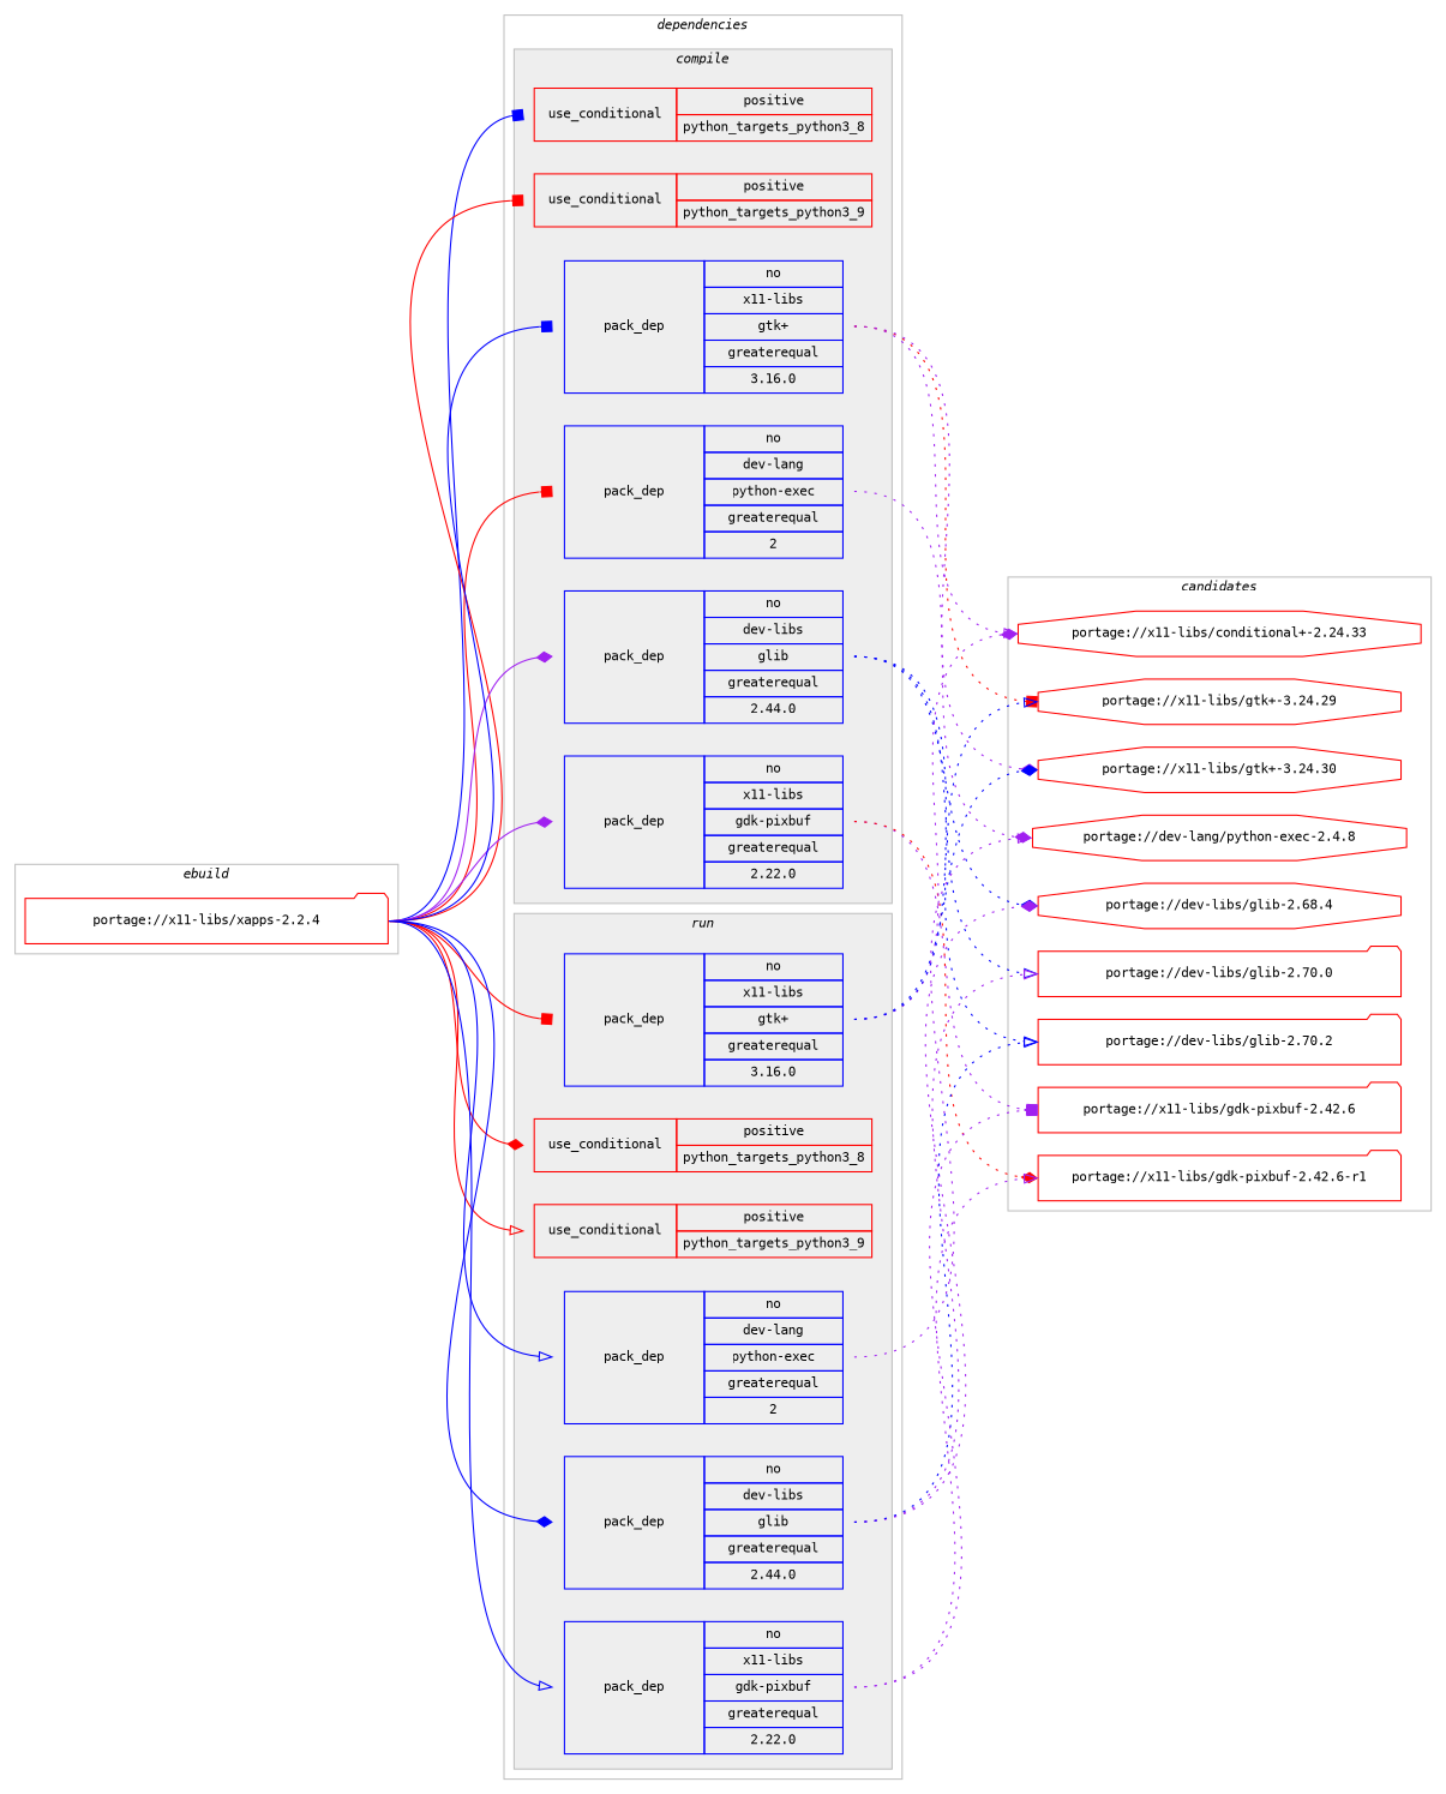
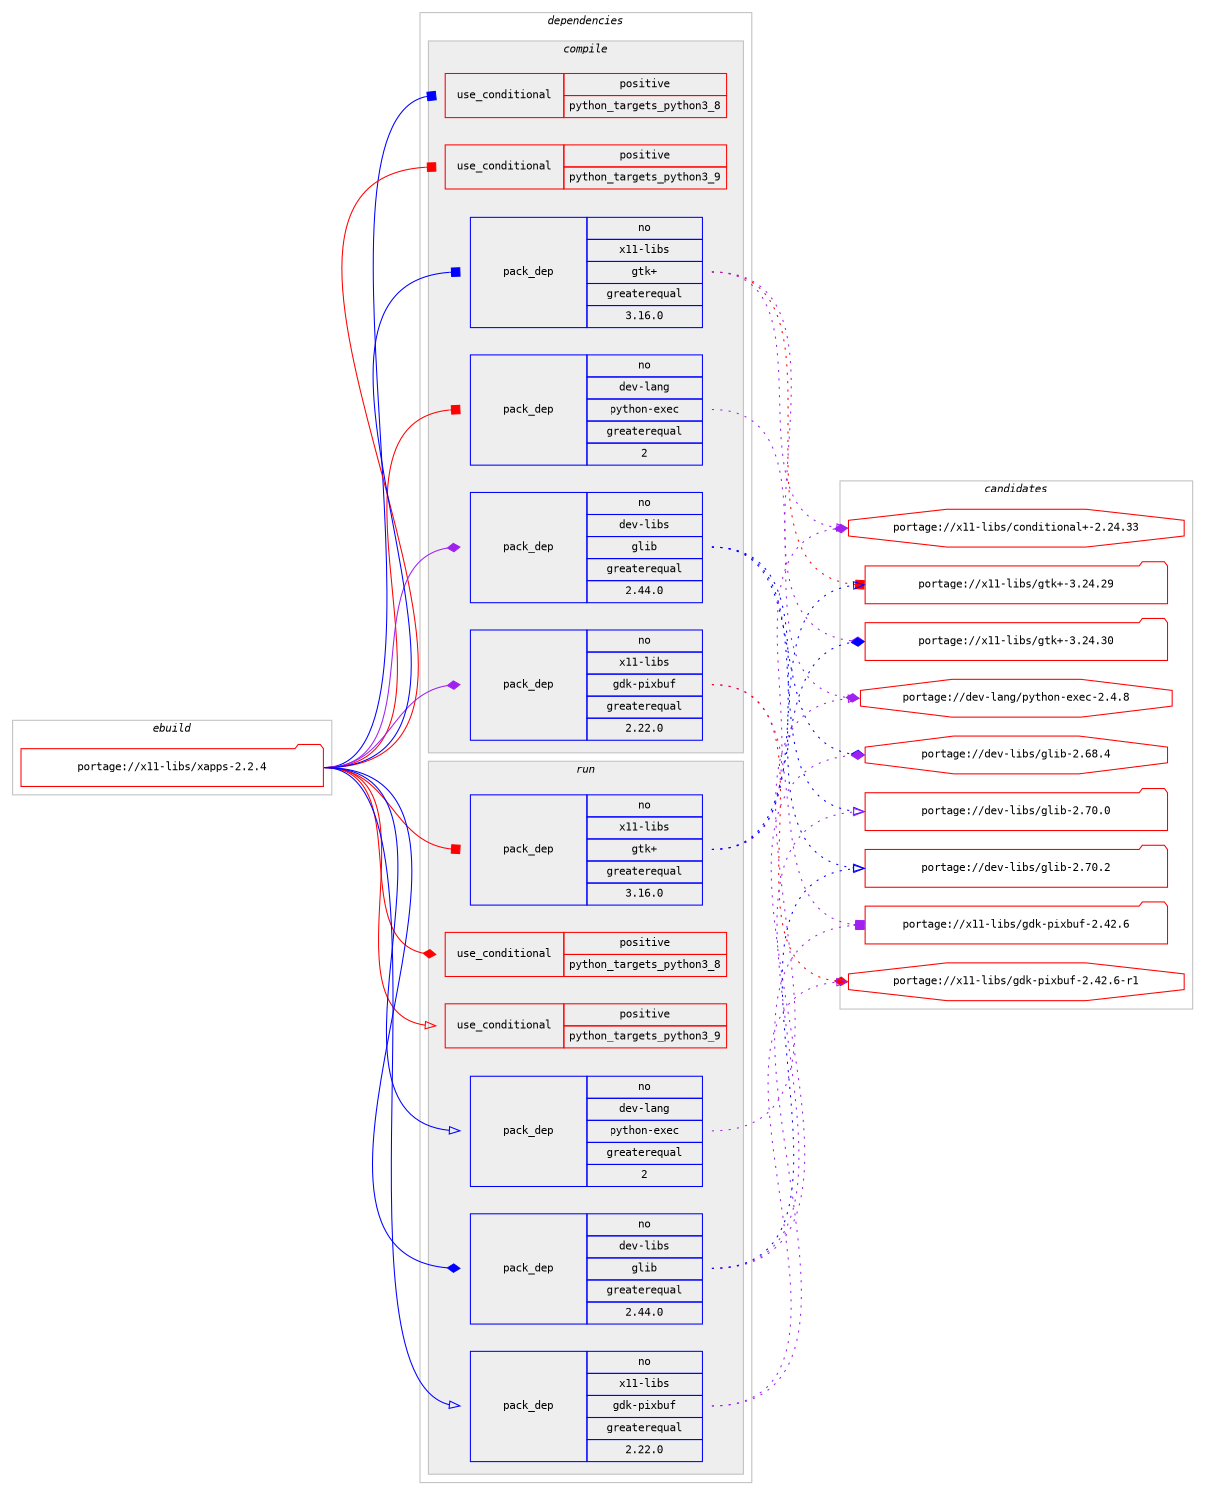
  digraph {
    compound=true
    concentrate=true
    fontname="DejaVu Sans Mono"
    fontsize=10
    newrank=true
    rankdir=LR
    ranksep=1.5
    node [color=red fontname="DejaVu Sans Mono" fontsize=10 shape=none]
    edge [arrowhead=diamond color=purple fontname="DejaVu Sans Mono" headport=w style=dotted tailport=e weight=100]
    n1 [label="portage://x11-libs/xapps-2.2.4" shape=folder width=4]
    n2 [label=<<TABLE BORDER="0" CELLBORDER="1" CELLSPACING="0" CELLPADDING="4"><TR><TD ROWSPAN="3" CELLPADDING="10">use_conditional</TD></TR><TR><TD>positive</TD></TR><TR><TD>python_targets_python3_8</TD></TR></TABLE>>]
    n3 [label=<<TABLE BORDER="0" CELLBORDER="1" CELLSPACING="0" CELLPADDING="4"><TR><TD ROWSPAN="3" CELLPADDING="10">use_conditional</TD></TR><TR><TD>positive</TD></TR><TR><TD>python_targets_python3_9</TD></TR></TABLE>>]
    n4 [color=blue label=<<TABLE BORDER="0" CELLBORDER="1" CELLSPACING="0" CELLPADDING="4" WIDTH="220"><TR><TD ROWSPAN="6" CELLPADDING="30">pack_dep</TD></TR><TR><TD WIDTH="110">no</TD></TR><TR><TD>dev-lang</TD></TR><TR><TD>python-exec</TD></TR><TR><TD>greaterequal</TD></TR><TR><TD>2</TD></TR></TABLE>>]
    n5 [color=blue label=<<TABLE BORDER="0" CELLBORDER="1" CELLSPACING="0" CELLPADDING="4" WIDTH="220"><TR><TD ROWSPAN="6" CELLPADDING="30">pack_dep</TD></TR><TR><TD WIDTH="110">no</TD></TR><TR><TD>dev-libs</TD></TR><TR><TD>glib</TD></TR><TR><TD>greaterequal</TD></TR><TR><TD>2.44.0</TD></TR></TABLE>>]
    n6 [color=blue label=<<TABLE BORDER="0" CELLBORDER="1" CELLSPACING="0" CELLPADDING="4" WIDTH="220"><TR><TD ROWSPAN="6" CELLPADDING="30">pack_dep</TD></TR><TR><TD WIDTH="110">no</TD></TR><TR><TD>x11-libs</TD></TR><TR><TD>gdk-pixbuf</TD></TR><TR><TD>greaterequal</TD></TR><TR><TD>2.22.0</TD></TR></TABLE>>]
    n7 [color=blue label=<<TABLE BORDER="0" CELLBORDER="1" CELLSPACING="0" CELLPADDING="4" WIDTH="220"><TR><TD ROWSPAN="6" CELLPADDING="30">pack_dep</TD></TR><TR><TD WIDTH="110">no</TD></TR><TR><TD>x11-libs</TD></TR><TR><TD>gtk+</TD></TR><TR><TD>greaterequal</TD></TR><TR><TD>3.16.0</TD></TR></TABLE>>]
    n8 [color=blue label=<<TABLE BORDER="0" CELLBORDER="1" CELLSPACING="0" CELLPADDING="4" WIDTH="220"><TR><TD ROWSPAN="6" CELLPADDING="30">pack_dep</TD></TR><TR><TD WIDTH="110">no</TD></TR><TR><TD>x11-libs</TD></TR><TR><TD>gtk+</TD></TR><TR><TD>greaterequal</TD></TR><TR><TD>3.16.0</TD></TR></TABLE>>]
    n9 [label=<<TABLE BORDER="0" CELLBORDER="1" CELLSPACING="0" CELLPADDING="4"><TR><TD ROWSPAN="3" CELLPADDING="10">use_conditional</TD></TR><TR><TD>positive</TD></TR><TR><TD>python_targets_python3_8</TD></TR></TABLE>>]
    n10 [label=<<TABLE BORDER="0" CELLBORDER="1" CELLSPACING="0" CELLPADDING="4"><TR><TD ROWSPAN="3" CELLPADDING="10">use_conditional</TD></TR><TR><TD>positive</TD></TR><TR><TD>python_targets_python3_9</TD></TR></TABLE>>]
    n11 [color=blue label=<<TABLE BORDER="0" CELLBORDER="1" CELLSPACING="0" CELLPADDING="4" WIDTH="220"><TR><TD ROWSPAN="6" CELLPADDING="30">pack_dep</TD></TR><TR><TD WIDTH="110">no</TD></TR><TR><TD>dev-lang</TD></TR><TR><TD>python-exec</TD></TR><TR><TD>greaterequal</TD></TR><TR><TD>2</TD></TR></TABLE>>]
    n12 [color=blue label=<<TABLE BORDER="0" CELLBORDER="1" CELLSPACING="0" CELLPADDING="4" WIDTH="220"><TR><TD ROWSPAN="6" CELLPADDING="30">pack_dep</TD></TR><TR><TD WIDTH="110">no</TD></TR><TR><TD>dev-libs</TD></TR><TR><TD>glib</TD></TR><TR><TD>greaterequal</TD></TR><TR><TD>2.44.0</TD></TR></TABLE>>]
    n13 [color=blue label=<<TABLE BORDER="0" CELLBORDER="1" CELLSPACING="0" CELLPADDING="4" WIDTH="220"><TR><TD ROWSPAN="6" CELLPADDING="30">pack_dep</TD></TR><TR><TD WIDTH="110">no</TD></TR><TR><TD>x11-libs</TD></TR><TR><TD>gdk-pixbuf</TD></TR><TR><TD>greaterequal</TD></TR><TR><TD>2.22.0</TD></TR></TABLE>>]
    n14 [label="portage://dev-lang/python-exec-2.4.8" shape=octagon width=4]
    n15 [label="portage://dev-libs/glib-2.68.4" shape=octagon width=4]
    n16 [label="portage://dev-libs/glib-2.70.0" shape=folder width=4]
    n17 [label="portage://dev-libs/glib-2.70.2" shape=folder width=4]
    n18 [label="portage://x11-libs/gdk-pixbuf-2.42.6" shape=folder width=4]
-   n19 [label="portage://x11-libs/gdk-pixbuf-2.42.6-r1" shape=folder width=4]
+   n19 [label="portage://x11-libs/gdk-pixbuf-2.42.6-r1" shape=octagon width=4]
    n20 [label="portage://x11-libs/conditional+-2.24.33" shape=octagon width=4]
-   n21 [label="portage://x11-libs/gtk+-3.24.29" shape=octagon width=4]
-   n22 [label="portage://x11-libs/gtk+-3.24.30" shape=octagon width=4]
+   n21 [label="portage://x11-libs/gtk+-3.24.29" shape=folder width=4]
+   n22 [label="portage://x11-libs/gtk+-3.24.30" shape=folder width=4]
    subgraph cluster_1 {
      color=gray
      label=<<i>ebuild</i>>
      rank=same
      n1
    }
    subgraph cluster_2 {
      color=gray
      label=<<i>dependencies</i>>
      subgraph cluster_3 {
        color=gray
        fillcolor="#eeeeee"
        label=<<i>compile</i>>
        style=filled
        subgraph sub_4 {
          color=gray
          fillcolor="#eeeeee"
          label=<<i>compile</i>>
          style=filled
          n2
        }
        subgraph sub_5 {
          color=gray
          fillcolor="#eeeeee"
          label=<<i>compile</i>>
          style=filled
          n3
        }
        subgraph sub_6 {
          color=gray
          fillcolor="#eeeeee"
          label=<<i>compile</i>>
          style=filled
          n4
        }
        subgraph sub_7 {
          color=gray
          fillcolor="#eeeeee"
          label=<<i>compile</i>>
          style=filled
          n5
        }
        subgraph sub_8 {
          color=gray
          fillcolor="#eeeeee"
          label=<<i>compile</i>>
          style=filled
          n6
        }
        subgraph sub_9 {
          color=gray
          fillcolor="#eeeeee"
          label=<<i>compile</i>>
          style=filled
          n7
        }
      }
      subgraph cluster_10 {
        color=gray
        fillcolor="#eeeeee"
        label=<<i>compile and run</i>>
        style=filled
      }
      subgraph cluster_11 {
        color=gray
        fillcolor="#eeeeee"
        label=<<i>run</i>>
        style=filled
        subgraph sub_12 {
          color=gray
          fillcolor="#eeeeee"
          label=<<i>run</i>>
          style=filled
          n8
        }
        subgraph sub_13 {
          color=gray
          fillcolor="#eeeeee"
          label=<<i>run</i>>
          style=filled
          n9
        }
        subgraph sub_14 {
          color=gray
          fillcolor="#eeeeee"
          label=<<i>run</i>>
          style=filled
          n10
        }
        subgraph sub_15 {
          color=gray
          fillcolor="#eeeeee"
          label=<<i>run</i>>
          style=filled
          n11
        }
        subgraph sub_16 {
          color=gray
          fillcolor="#eeeeee"
          label=<<i>run</i>>
          style=filled
          n12
        }
        subgraph sub_17 {
          color=gray
          fillcolor="#eeeeee"
          label=<<i>run</i>>
          style=filled
          n13
        }
      }
    }
    subgraph cluster_18 {
      color=gray
      label=<<i>candidates</i>>
      rank=same
      subgraph sub_19 {
        color=black
        label=<<i>candidates</i>>
        nodesep=1
        rank=same
        n14
      }
      subgraph sub_20 {
        color=black
        label=<<i>candidates</i>>
        nodesep=1
        rank=same
        n15
        n16
        n17
      }
      subgraph sub_21 {
        color=black
        label=<<i>candidates</i>>
        nodesep=1
        rank=same
        n18
        n19
      }
      subgraph sub_22 {
        color=black
        label=<<i>candidates</i>>
        nodesep=1
        rank=same
        n20
        n21
        n22
      }
      subgraph sub_23 {
        color=black
        label=<<i>candidates</i>>
        nodesep=1
        rank=same
        n14
      }
      subgraph sub_24 {
        color=black
        label=<<i>candidates</i>>
        nodesep=1
        rank=same
        n15
        n16
        n17
      }
      subgraph sub_25 {
        color=black
        label=<<i>candidates</i>>
        nodesep=1
        rank=same
        n18
        n19
      }
      subgraph sub_26 {
        color=black
        label=<<i>candidates</i>>
        nodesep=1
        rank=same
        n20
        n21
        n22
      }
    }
    n1 -> n2 [arrowhead=box color=blue style=solid weight=20]
    n1 -> n3 [arrowhead=box color=red style=solid weight=20]
    n1 -> n4 [arrowhead=box color=red style=solid weight=20]
    n1 -> n5 [style=solid weight=20]
    n1 -> n6 [style=solid weight=20]
    n1 -> n7 [arrowhead=box color=blue style=solid weight=20]
    n1 -> n8 [arrowhead=box color=red style=solid weight=20]
    n1 -> n9 [color=red style=solid weight=20]
    n1 -> n10 [arrowhead=onormal color=red style=solid weight=20]
    n1 -> n11 [arrowhead=onormal color=blue style=solid weight=20]
    n1 -> n12 [color=blue style=solid weight=20]
    n1 -> n13 [arrowhead=onormal color=blue style=solid weight=20]
    n4 -> n14
    n5 -> n15 [color=blue]
    n5 -> n16 [arrowhead=onormal color=blue]
    n5 -> n17 [arrowhead=onormal color=blue]
    n6 -> n18 [arrowhead=box]
    n6 -> n19 [color=red]
    n7 -> n20 [arrowhead=onormal]
    n7 -> n21 [arrowhead=box color=red]
    n7 -> n22
    n8 -> n20
    n8 -> n21 [arrowhead=onormal color=blue]
    n8 -> n22 [color=blue]
    n11 -> n14 [arrowhead=onormal]
    n12 -> n15
    n12 -> n16 [arrowhead=onormal]
    n12 -> n17 [arrowhead=onormal color=blue]
    n13 -> n18 [arrowhead=box]
    n13 -> n19 [arrowhead=onormal]
  }
